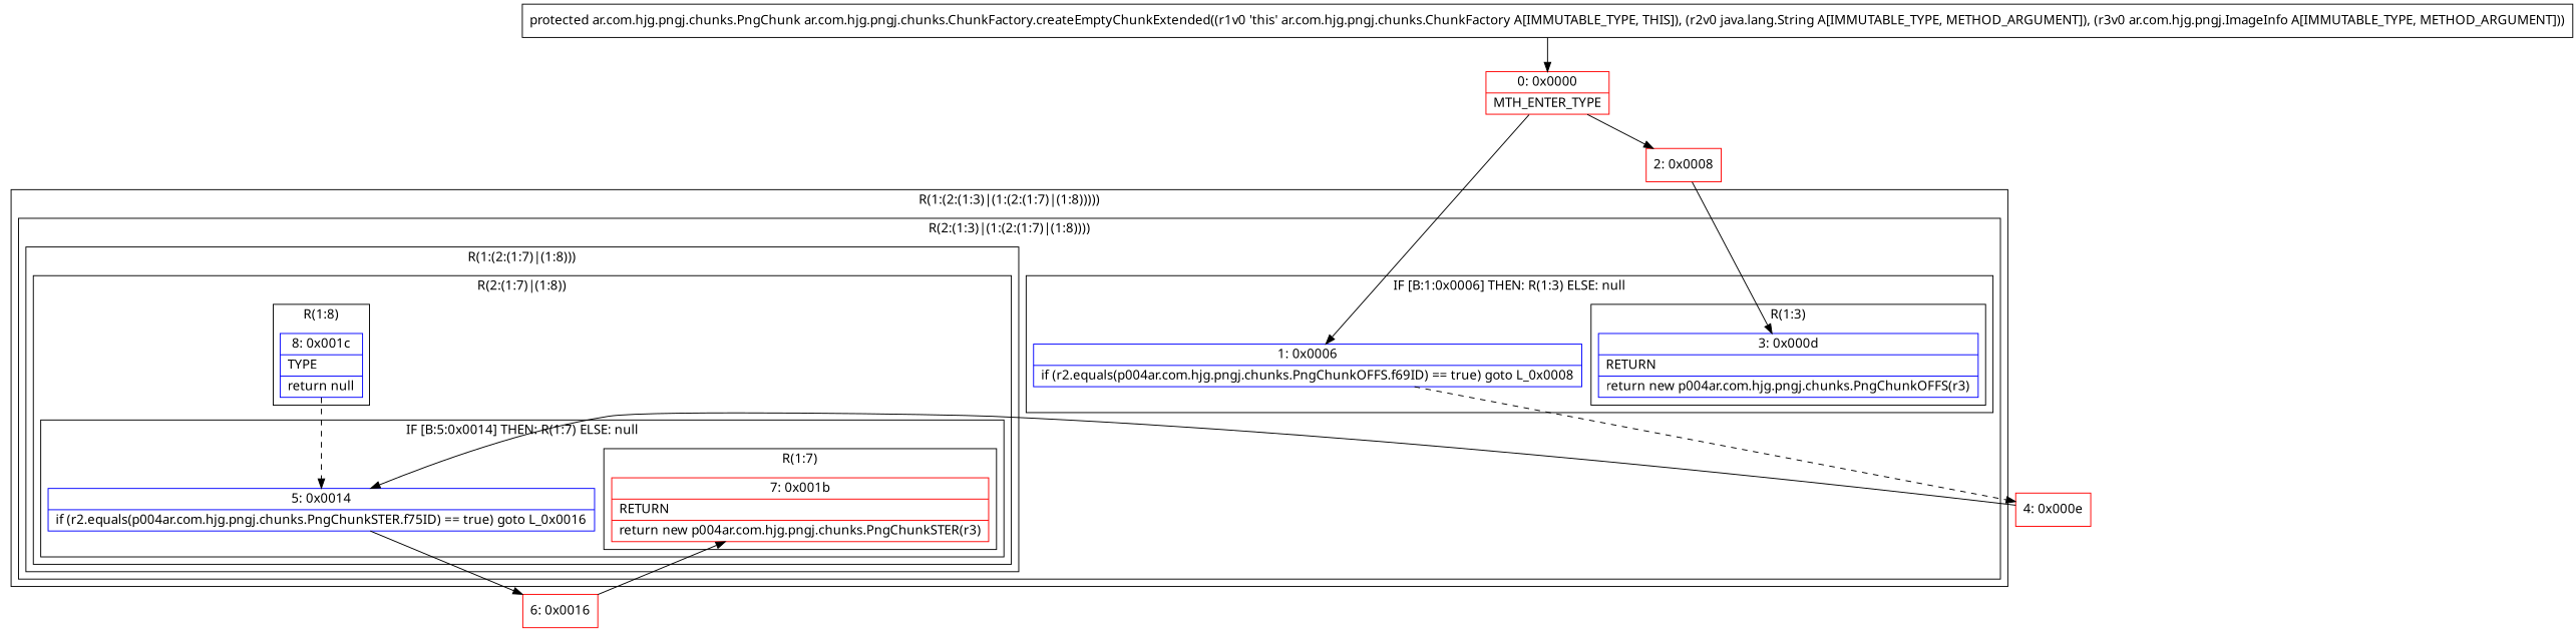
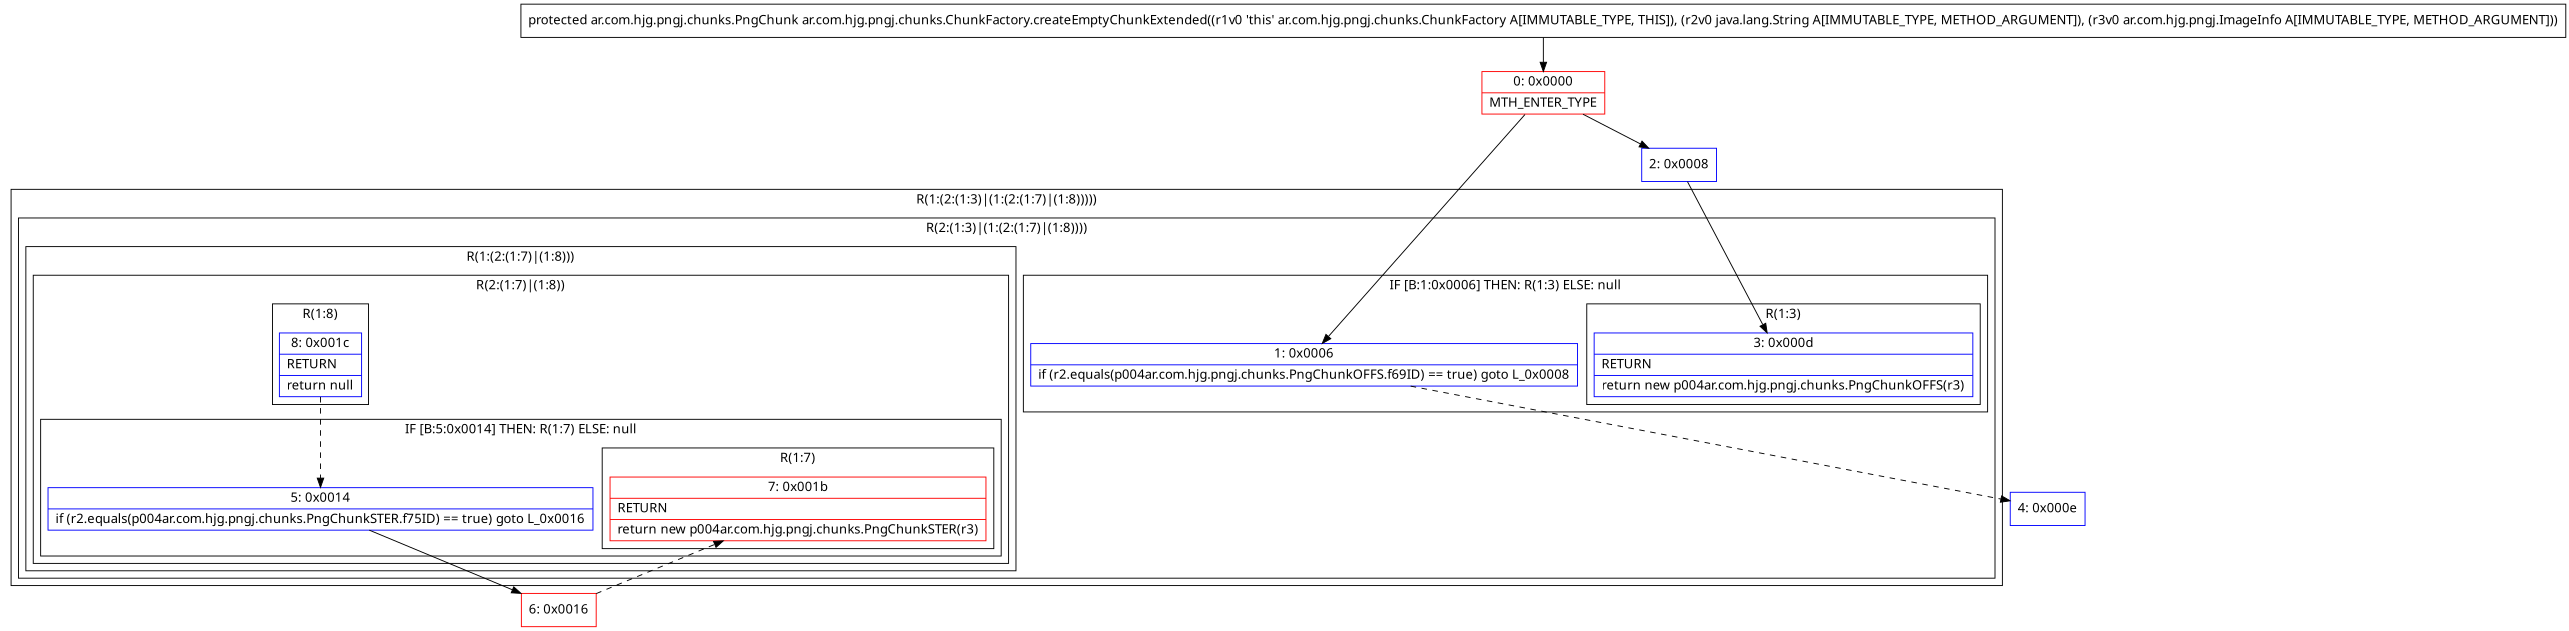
  digraph {
    fontname="Noto Sans"
    node [color=red fontname="Noto Sans" shape=record]
    edge [fontname="Noto Sans"]
    n1 [color=blue label="{3\:\ 0x000d|RETURN\l|return new p004ar.com.hjg.pngj.chunks.PngChunkOFFS(r3)\l}"]
    n2 [color=blue label="{1\:\ 0x0006|if (r2.equals(p004ar.com.hjg.pngj.chunks.PngChunkOFFS.f69ID) == true) goto L_0x0008\l}"]
    n3 [label="{7\:\ 0x001b|RETURN\l|return new p004ar.com.hjg.pngj.chunks.PngChunkSTER(r3)\l}"]
    n4 [color=blue label="{5\:\ 0x0014|if (r2.equals(p004ar.com.hjg.pngj.chunks.PngChunkSTER.f75ID) == true) goto L_0x0016\l}"]
-   n5 [color=blue label="{8\:\ 0x001c|TYPE\l|return null\l}"]
-   n6 [label="{4\:\ 0x000e}"]
+   n5 [color=blue label="{8\:\ 0x001c|RETURN\l|return null\l}"]
+   n6 [color=blue label="{4\:\ 0x000e}"]
    n7 [label="{6\:\ 0x0016}"]
-   n8 [label="{2\:\ 0x0008}"]
+   n8 [color=blue label="{2\:\ 0x0008}"]
    n9 [label="{0\:\ 0x0000|MTH_ENTER_TYPE\l}"]
    n10 [label="{protected ar.com.hjg.pngj.chunks.PngChunk ar.com.hjg.pngj.chunks.ChunkFactory.createEmptyChunkExtended((r1v0 'this' ar.com.hjg.pngj.chunks.ChunkFactory A[IMMUTABLE_TYPE, THIS]), (r2v0 java.lang.String A[IMMUTABLE_TYPE, METHOD_ARGUMENT]), (r3v0 ar.com.hjg.pngj.ImageInfo A[IMMUTABLE_TYPE, METHOD_ARGUMENT])) }" color=""]
    subgraph cluster_1 {
      label="R(1:(2:(1:3)|(1:(2:(1:7)|(1:8)))))"
      subgraph cluster_2 {
        label="R(2:(1:3)|(1:(2:(1:7)|(1:8))))"
        subgraph cluster_3 {
          label="IF [B:1:0x0006] THEN: R(1:3) ELSE: null"
          n2
          subgraph cluster_4 {
            label="R(1:3)"
            n1
          }
        }
        subgraph cluster_5 {
          label="R(1:(2:(1:7)|(1:8)))"
          subgraph cluster_6 {
            label="R(2:(1:7)|(1:8))"
            subgraph cluster_7 {
              label="IF [B:5:0x0014] THEN: R(1:7) ELSE: null"
              n4
              subgraph cluster_8 {
                label="R(1:7)"
                n3
              }
            }
            subgraph cluster_9 {
              label="R(1:8)"
              n5
            }
          }
        }
      }
    }
    n2 -> n6 [style=dashed]
    n4 -> n7
    n5 -> n4 [style=dashed]
-   n6 -> n4
-   n7 -> n3
+   n7 -> n3 [style=dashed]
    n8 -> n1
    n9 -> n2
    n9 -> n8
    n10 -> n9
  }
